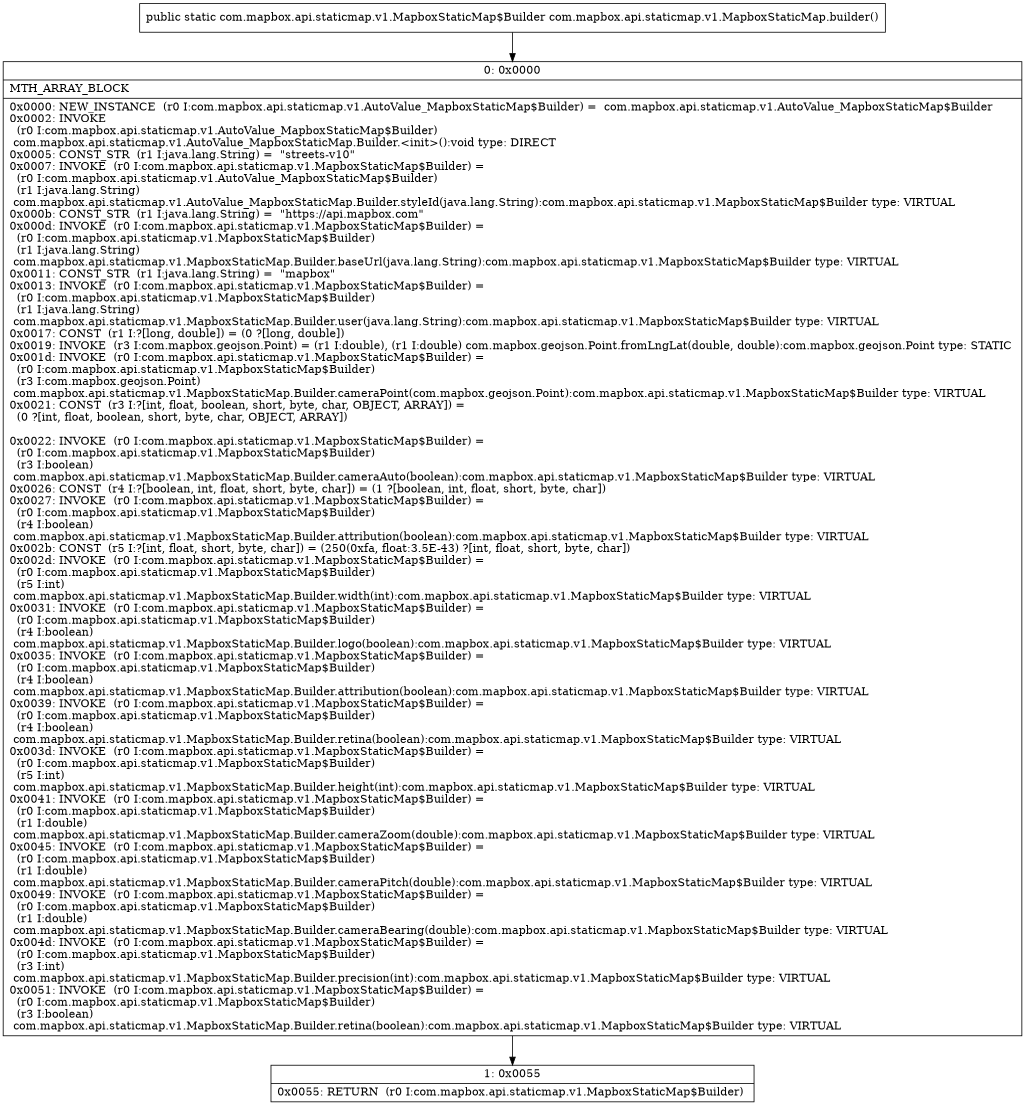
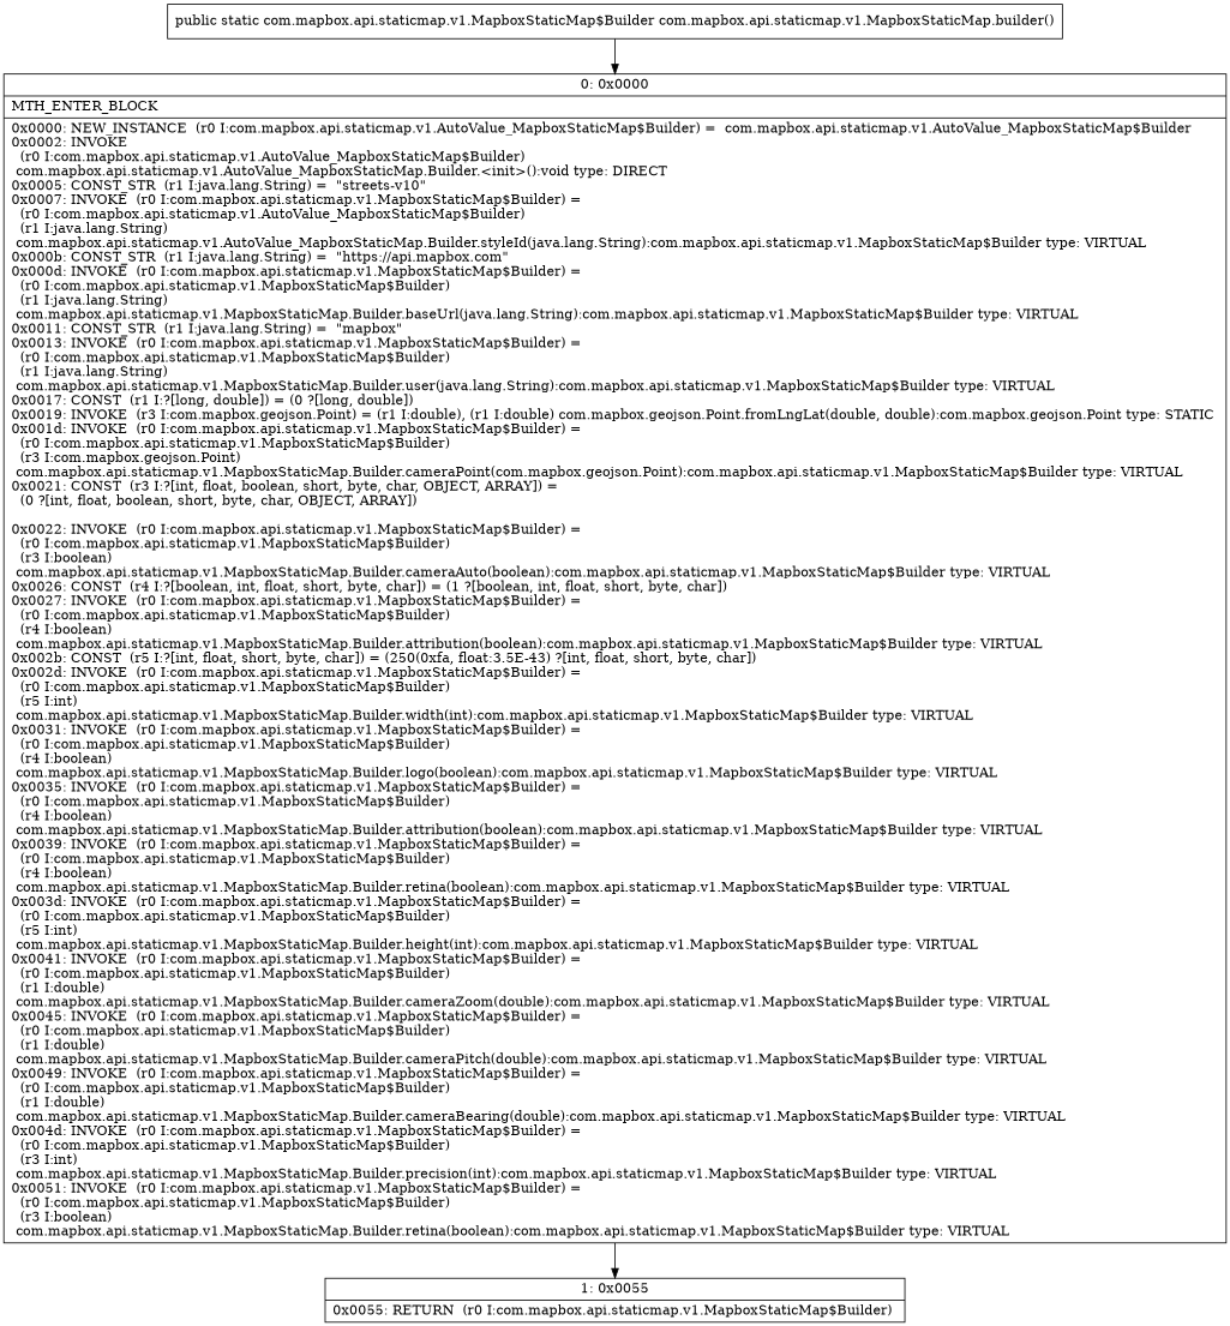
  digraph {
    node [shape=record]
-   n1 [label="{0\:\ 0x0000|MTH_ARRAY_BLOCK\l|0x0000: NEW_INSTANCE  (r0 I:com.mapbox.api.staticmap.v1.AutoValue_MapboxStaticMap$Builder) =  com.mapbox.api.staticmap.v1.AutoValue_MapboxStaticMap$Builder \l0x0002: INVOKE  \l  (r0 I:com.mapbox.api.staticmap.v1.AutoValue_MapboxStaticMap$Builder)\l com.mapbox.api.staticmap.v1.AutoValue_MapboxStaticMap.Builder.\<init\>():void type: DIRECT \l0x0005: CONST_STR  (r1 I:java.lang.String) =  \"streets\-v10\" \l0x0007: INVOKE  (r0 I:com.mapbox.api.staticmap.v1.MapboxStaticMap$Builder) = \l  (r0 I:com.mapbox.api.staticmap.v1.AutoValue_MapboxStaticMap$Builder)\l  (r1 I:java.lang.String)\l com.mapbox.api.staticmap.v1.AutoValue_MapboxStaticMap.Builder.styleId(java.lang.String):com.mapbox.api.staticmap.v1.MapboxStaticMap$Builder type: VIRTUAL \l0x000b: CONST_STR  (r1 I:java.lang.String) =  \"https:\/\/api.mapbox.com\" \l0x000d: INVOKE  (r0 I:com.mapbox.api.staticmap.v1.MapboxStaticMap$Builder) = \l  (r0 I:com.mapbox.api.staticmap.v1.MapboxStaticMap$Builder)\l  (r1 I:java.lang.String)\l com.mapbox.api.staticmap.v1.MapboxStaticMap.Builder.baseUrl(java.lang.String):com.mapbox.api.staticmap.v1.MapboxStaticMap$Builder type: VIRTUAL \l0x0011: CONST_STR  (r1 I:java.lang.String) =  \"mapbox\" \l0x0013: INVOKE  (r0 I:com.mapbox.api.staticmap.v1.MapboxStaticMap$Builder) = \l  (r0 I:com.mapbox.api.staticmap.v1.MapboxStaticMap$Builder)\l  (r1 I:java.lang.String)\l com.mapbox.api.staticmap.v1.MapboxStaticMap.Builder.user(java.lang.String):com.mapbox.api.staticmap.v1.MapboxStaticMap$Builder type: VIRTUAL \l0x0017: CONST  (r1 I:?[long, double]) = (0 ?[long, double]) \l0x0019: INVOKE  (r3 I:com.mapbox.geojson.Point) = (r1 I:double), (r1 I:double) com.mapbox.geojson.Point.fromLngLat(double, double):com.mapbox.geojson.Point type: STATIC \l0x001d: INVOKE  (r0 I:com.mapbox.api.staticmap.v1.MapboxStaticMap$Builder) = \l  (r0 I:com.mapbox.api.staticmap.v1.MapboxStaticMap$Builder)\l  (r3 I:com.mapbox.geojson.Point)\l com.mapbox.api.staticmap.v1.MapboxStaticMap.Builder.cameraPoint(com.mapbox.geojson.Point):com.mapbox.api.staticmap.v1.MapboxStaticMap$Builder type: VIRTUAL \l0x0021: CONST  (r3 I:?[int, float, boolean, short, byte, char, OBJECT, ARRAY]) = \l  (0 ?[int, float, boolean, short, byte, char, OBJECT, ARRAY])\l \l0x0022: INVOKE  (r0 I:com.mapbox.api.staticmap.v1.MapboxStaticMap$Builder) = \l  (r0 I:com.mapbox.api.staticmap.v1.MapboxStaticMap$Builder)\l  (r3 I:boolean)\l com.mapbox.api.staticmap.v1.MapboxStaticMap.Builder.cameraAuto(boolean):com.mapbox.api.staticmap.v1.MapboxStaticMap$Builder type: VIRTUAL \l0x0026: CONST  (r4 I:?[boolean, int, float, short, byte, char]) = (1 ?[boolean, int, float, short, byte, char]) \l0x0027: INVOKE  (r0 I:com.mapbox.api.staticmap.v1.MapboxStaticMap$Builder) = \l  (r0 I:com.mapbox.api.staticmap.v1.MapboxStaticMap$Builder)\l  (r4 I:boolean)\l com.mapbox.api.staticmap.v1.MapboxStaticMap.Builder.attribution(boolean):com.mapbox.api.staticmap.v1.MapboxStaticMap$Builder type: VIRTUAL \l0x002b: CONST  (r5 I:?[int, float, short, byte, char]) = (250(0xfa, float:3.5E\-43) ?[int, float, short, byte, char]) \l0x002d: INVOKE  (r0 I:com.mapbox.api.staticmap.v1.MapboxStaticMap$Builder) = \l  (r0 I:com.mapbox.api.staticmap.v1.MapboxStaticMap$Builder)\l  (r5 I:int)\l com.mapbox.api.staticmap.v1.MapboxStaticMap.Builder.width(int):com.mapbox.api.staticmap.v1.MapboxStaticMap$Builder type: VIRTUAL \l0x0031: INVOKE  (r0 I:com.mapbox.api.staticmap.v1.MapboxStaticMap$Builder) = \l  (r0 I:com.mapbox.api.staticmap.v1.MapboxStaticMap$Builder)\l  (r4 I:boolean)\l com.mapbox.api.staticmap.v1.MapboxStaticMap.Builder.logo(boolean):com.mapbox.api.staticmap.v1.MapboxStaticMap$Builder type: VIRTUAL \l0x0035: INVOKE  (r0 I:com.mapbox.api.staticmap.v1.MapboxStaticMap$Builder) = \l  (r0 I:com.mapbox.api.staticmap.v1.MapboxStaticMap$Builder)\l  (r4 I:boolean)\l com.mapbox.api.staticmap.v1.MapboxStaticMap.Builder.attribution(boolean):com.mapbox.api.staticmap.v1.MapboxStaticMap$Builder type: VIRTUAL \l0x0039: INVOKE  (r0 I:com.mapbox.api.staticmap.v1.MapboxStaticMap$Builder) = \l  (r0 I:com.mapbox.api.staticmap.v1.MapboxStaticMap$Builder)\l  (r4 I:boolean)\l com.mapbox.api.staticmap.v1.MapboxStaticMap.Builder.retina(boolean):com.mapbox.api.staticmap.v1.MapboxStaticMap$Builder type: VIRTUAL \l0x003d: INVOKE  (r0 I:com.mapbox.api.staticmap.v1.MapboxStaticMap$Builder) = \l  (r0 I:com.mapbox.api.staticmap.v1.MapboxStaticMap$Builder)\l  (r5 I:int)\l com.mapbox.api.staticmap.v1.MapboxStaticMap.Builder.height(int):com.mapbox.api.staticmap.v1.MapboxStaticMap$Builder type: VIRTUAL \l0x0041: INVOKE  (r0 I:com.mapbox.api.staticmap.v1.MapboxStaticMap$Builder) = \l  (r0 I:com.mapbox.api.staticmap.v1.MapboxStaticMap$Builder)\l  (r1 I:double)\l com.mapbox.api.staticmap.v1.MapboxStaticMap.Builder.cameraZoom(double):com.mapbox.api.staticmap.v1.MapboxStaticMap$Builder type: VIRTUAL \l0x0045: INVOKE  (r0 I:com.mapbox.api.staticmap.v1.MapboxStaticMap$Builder) = \l  (r0 I:com.mapbox.api.staticmap.v1.MapboxStaticMap$Builder)\l  (r1 I:double)\l com.mapbox.api.staticmap.v1.MapboxStaticMap.Builder.cameraPitch(double):com.mapbox.api.staticmap.v1.MapboxStaticMap$Builder type: VIRTUAL \l0x0049: INVOKE  (r0 I:com.mapbox.api.staticmap.v1.MapboxStaticMap$Builder) = \l  (r0 I:com.mapbox.api.staticmap.v1.MapboxStaticMap$Builder)\l  (r1 I:double)\l com.mapbox.api.staticmap.v1.MapboxStaticMap.Builder.cameraBearing(double):com.mapbox.api.staticmap.v1.MapboxStaticMap$Builder type: VIRTUAL \l0x004d: INVOKE  (r0 I:com.mapbox.api.staticmap.v1.MapboxStaticMap$Builder) = \l  (r0 I:com.mapbox.api.staticmap.v1.MapboxStaticMap$Builder)\l  (r3 I:int)\l com.mapbox.api.staticmap.v1.MapboxStaticMap.Builder.precision(int):com.mapbox.api.staticmap.v1.MapboxStaticMap$Builder type: VIRTUAL \l0x0051: INVOKE  (r0 I:com.mapbox.api.staticmap.v1.MapboxStaticMap$Builder) = \l  (r0 I:com.mapbox.api.staticmap.v1.MapboxStaticMap$Builder)\l  (r3 I:boolean)\l com.mapbox.api.staticmap.v1.MapboxStaticMap.Builder.retina(boolean):com.mapbox.api.staticmap.v1.MapboxStaticMap$Builder type: VIRTUAL \l}"]
+   n1 [label="{0\:\ 0x0000|MTH_ENTER_BLOCK\l|0x0000: NEW_INSTANCE  (r0 I:com.mapbox.api.staticmap.v1.AutoValue_MapboxStaticMap$Builder) =  com.mapbox.api.staticmap.v1.AutoValue_MapboxStaticMap$Builder \l0x0002: INVOKE  \l  (r0 I:com.mapbox.api.staticmap.v1.AutoValue_MapboxStaticMap$Builder)\l com.mapbox.api.staticmap.v1.AutoValue_MapboxStaticMap.Builder.\<init\>():void type: DIRECT \l0x0005: CONST_STR  (r1 I:java.lang.String) =  \"streets\-v10\" \l0x0007: INVOKE  (r0 I:com.mapbox.api.staticmap.v1.MapboxStaticMap$Builder) = \l  (r0 I:com.mapbox.api.staticmap.v1.AutoValue_MapboxStaticMap$Builder)\l  (r1 I:java.lang.String)\l com.mapbox.api.staticmap.v1.AutoValue_MapboxStaticMap.Builder.styleId(java.lang.String):com.mapbox.api.staticmap.v1.MapboxStaticMap$Builder type: VIRTUAL \l0x000b: CONST_STR  (r1 I:java.lang.String) =  \"https:\/\/api.mapbox.com\" \l0x000d: INVOKE  (r0 I:com.mapbox.api.staticmap.v1.MapboxStaticMap$Builder) = \l  (r0 I:com.mapbox.api.staticmap.v1.MapboxStaticMap$Builder)\l  (r1 I:java.lang.String)\l com.mapbox.api.staticmap.v1.MapboxStaticMap.Builder.baseUrl(java.lang.String):com.mapbox.api.staticmap.v1.MapboxStaticMap$Builder type: VIRTUAL \l0x0011: CONST_STR  (r1 I:java.lang.String) =  \"mapbox\" \l0x0013: INVOKE  (r0 I:com.mapbox.api.staticmap.v1.MapboxStaticMap$Builder) = \l  (r0 I:com.mapbox.api.staticmap.v1.MapboxStaticMap$Builder)\l  (r1 I:java.lang.String)\l com.mapbox.api.staticmap.v1.MapboxStaticMap.Builder.user(java.lang.String):com.mapbox.api.staticmap.v1.MapboxStaticMap$Builder type: VIRTUAL \l0x0017: CONST  (r1 I:?[long, double]) = (0 ?[long, double]) \l0x0019: INVOKE  (r3 I:com.mapbox.geojson.Point) = (r1 I:double), (r1 I:double) com.mapbox.geojson.Point.fromLngLat(double, double):com.mapbox.geojson.Point type: STATIC \l0x001d: INVOKE  (r0 I:com.mapbox.api.staticmap.v1.MapboxStaticMap$Builder) = \l  (r0 I:com.mapbox.api.staticmap.v1.MapboxStaticMap$Builder)\l  (r3 I:com.mapbox.geojson.Point)\l com.mapbox.api.staticmap.v1.MapboxStaticMap.Builder.cameraPoint(com.mapbox.geojson.Point):com.mapbox.api.staticmap.v1.MapboxStaticMap$Builder type: VIRTUAL \l0x0021: CONST  (r3 I:?[int, float, boolean, short, byte, char, OBJECT, ARRAY]) = \l  (0 ?[int, float, boolean, short, byte, char, OBJECT, ARRAY])\l \l0x0022: INVOKE  (r0 I:com.mapbox.api.staticmap.v1.MapboxStaticMap$Builder) = \l  (r0 I:com.mapbox.api.staticmap.v1.MapboxStaticMap$Builder)\l  (r3 I:boolean)\l com.mapbox.api.staticmap.v1.MapboxStaticMap.Builder.cameraAuto(boolean):com.mapbox.api.staticmap.v1.MapboxStaticMap$Builder type: VIRTUAL \l0x0026: CONST  (r4 I:?[boolean, int, float, short, byte, char]) = (1 ?[boolean, int, float, short, byte, char]) \l0x0027: INVOKE  (r0 I:com.mapbox.api.staticmap.v1.MapboxStaticMap$Builder) = \l  (r0 I:com.mapbox.api.staticmap.v1.MapboxStaticMap$Builder)\l  (r4 I:boolean)\l com.mapbox.api.staticmap.v1.MapboxStaticMap.Builder.attribution(boolean):com.mapbox.api.staticmap.v1.MapboxStaticMap$Builder type: VIRTUAL \l0x002b: CONST  (r5 I:?[int, float, short, byte, char]) = (250(0xfa, float:3.5E\-43) ?[int, float, short, byte, char]) \l0x002d: INVOKE  (r0 I:com.mapbox.api.staticmap.v1.MapboxStaticMap$Builder) = \l  (r0 I:com.mapbox.api.staticmap.v1.MapboxStaticMap$Builder)\l  (r5 I:int)\l com.mapbox.api.staticmap.v1.MapboxStaticMap.Builder.width(int):com.mapbox.api.staticmap.v1.MapboxStaticMap$Builder type: VIRTUAL \l0x0031: INVOKE  (r0 I:com.mapbox.api.staticmap.v1.MapboxStaticMap$Builder) = \l  (r0 I:com.mapbox.api.staticmap.v1.MapboxStaticMap$Builder)\l  (r4 I:boolean)\l com.mapbox.api.staticmap.v1.MapboxStaticMap.Builder.logo(boolean):com.mapbox.api.staticmap.v1.MapboxStaticMap$Builder type: VIRTUAL \l0x0035: INVOKE  (r0 I:com.mapbox.api.staticmap.v1.MapboxStaticMap$Builder) = \l  (r0 I:com.mapbox.api.staticmap.v1.MapboxStaticMap$Builder)\l  (r4 I:boolean)\l com.mapbox.api.staticmap.v1.MapboxStaticMap.Builder.attribution(boolean):com.mapbox.api.staticmap.v1.MapboxStaticMap$Builder type: VIRTUAL \l0x0039: INVOKE  (r0 I:com.mapbox.api.staticmap.v1.MapboxStaticMap$Builder) = \l  (r0 I:com.mapbox.api.staticmap.v1.MapboxStaticMap$Builder)\l  (r4 I:boolean)\l com.mapbox.api.staticmap.v1.MapboxStaticMap.Builder.retina(boolean):com.mapbox.api.staticmap.v1.MapboxStaticMap$Builder type: VIRTUAL \l0x003d: INVOKE  (r0 I:com.mapbox.api.staticmap.v1.MapboxStaticMap$Builder) = \l  (r0 I:com.mapbox.api.staticmap.v1.MapboxStaticMap$Builder)\l  (r5 I:int)\l com.mapbox.api.staticmap.v1.MapboxStaticMap.Builder.height(int):com.mapbox.api.staticmap.v1.MapboxStaticMap$Builder type: VIRTUAL \l0x0041: INVOKE  (r0 I:com.mapbox.api.staticmap.v1.MapboxStaticMap$Builder) = \l  (r0 I:com.mapbox.api.staticmap.v1.MapboxStaticMap$Builder)\l  (r1 I:double)\l com.mapbox.api.staticmap.v1.MapboxStaticMap.Builder.cameraZoom(double):com.mapbox.api.staticmap.v1.MapboxStaticMap$Builder type: VIRTUAL \l0x0045: INVOKE  (r0 I:com.mapbox.api.staticmap.v1.MapboxStaticMap$Builder) = \l  (r0 I:com.mapbox.api.staticmap.v1.MapboxStaticMap$Builder)\l  (r1 I:double)\l com.mapbox.api.staticmap.v1.MapboxStaticMap.Builder.cameraPitch(double):com.mapbox.api.staticmap.v1.MapboxStaticMap$Builder type: VIRTUAL \l0x0049: INVOKE  (r0 I:com.mapbox.api.staticmap.v1.MapboxStaticMap$Builder) = \l  (r0 I:com.mapbox.api.staticmap.v1.MapboxStaticMap$Builder)\l  (r1 I:double)\l com.mapbox.api.staticmap.v1.MapboxStaticMap.Builder.cameraBearing(double):com.mapbox.api.staticmap.v1.MapboxStaticMap$Builder type: VIRTUAL \l0x004d: INVOKE  (r0 I:com.mapbox.api.staticmap.v1.MapboxStaticMap$Builder) = \l  (r0 I:com.mapbox.api.staticmap.v1.MapboxStaticMap$Builder)\l  (r3 I:int)\l com.mapbox.api.staticmap.v1.MapboxStaticMap.Builder.precision(int):com.mapbox.api.staticmap.v1.MapboxStaticMap$Builder type: VIRTUAL \l0x0051: INVOKE  (r0 I:com.mapbox.api.staticmap.v1.MapboxStaticMap$Builder) = \l  (r0 I:com.mapbox.api.staticmap.v1.MapboxStaticMap$Builder)\l  (r3 I:boolean)\l com.mapbox.api.staticmap.v1.MapboxStaticMap.Builder.retina(boolean):com.mapbox.api.staticmap.v1.MapboxStaticMap$Builder type: VIRTUAL \l}"]
    n2 [label="{1\:\ 0x0055|0x0055: RETURN  (r0 I:com.mapbox.api.staticmap.v1.MapboxStaticMap$Builder) \l}"]
    n3 [label="{public static com.mapbox.api.staticmap.v1.MapboxStaticMap$Builder com.mapbox.api.staticmap.v1.MapboxStaticMap.builder() }"]
    n1 -> n2
    n3 -> n1
  }
